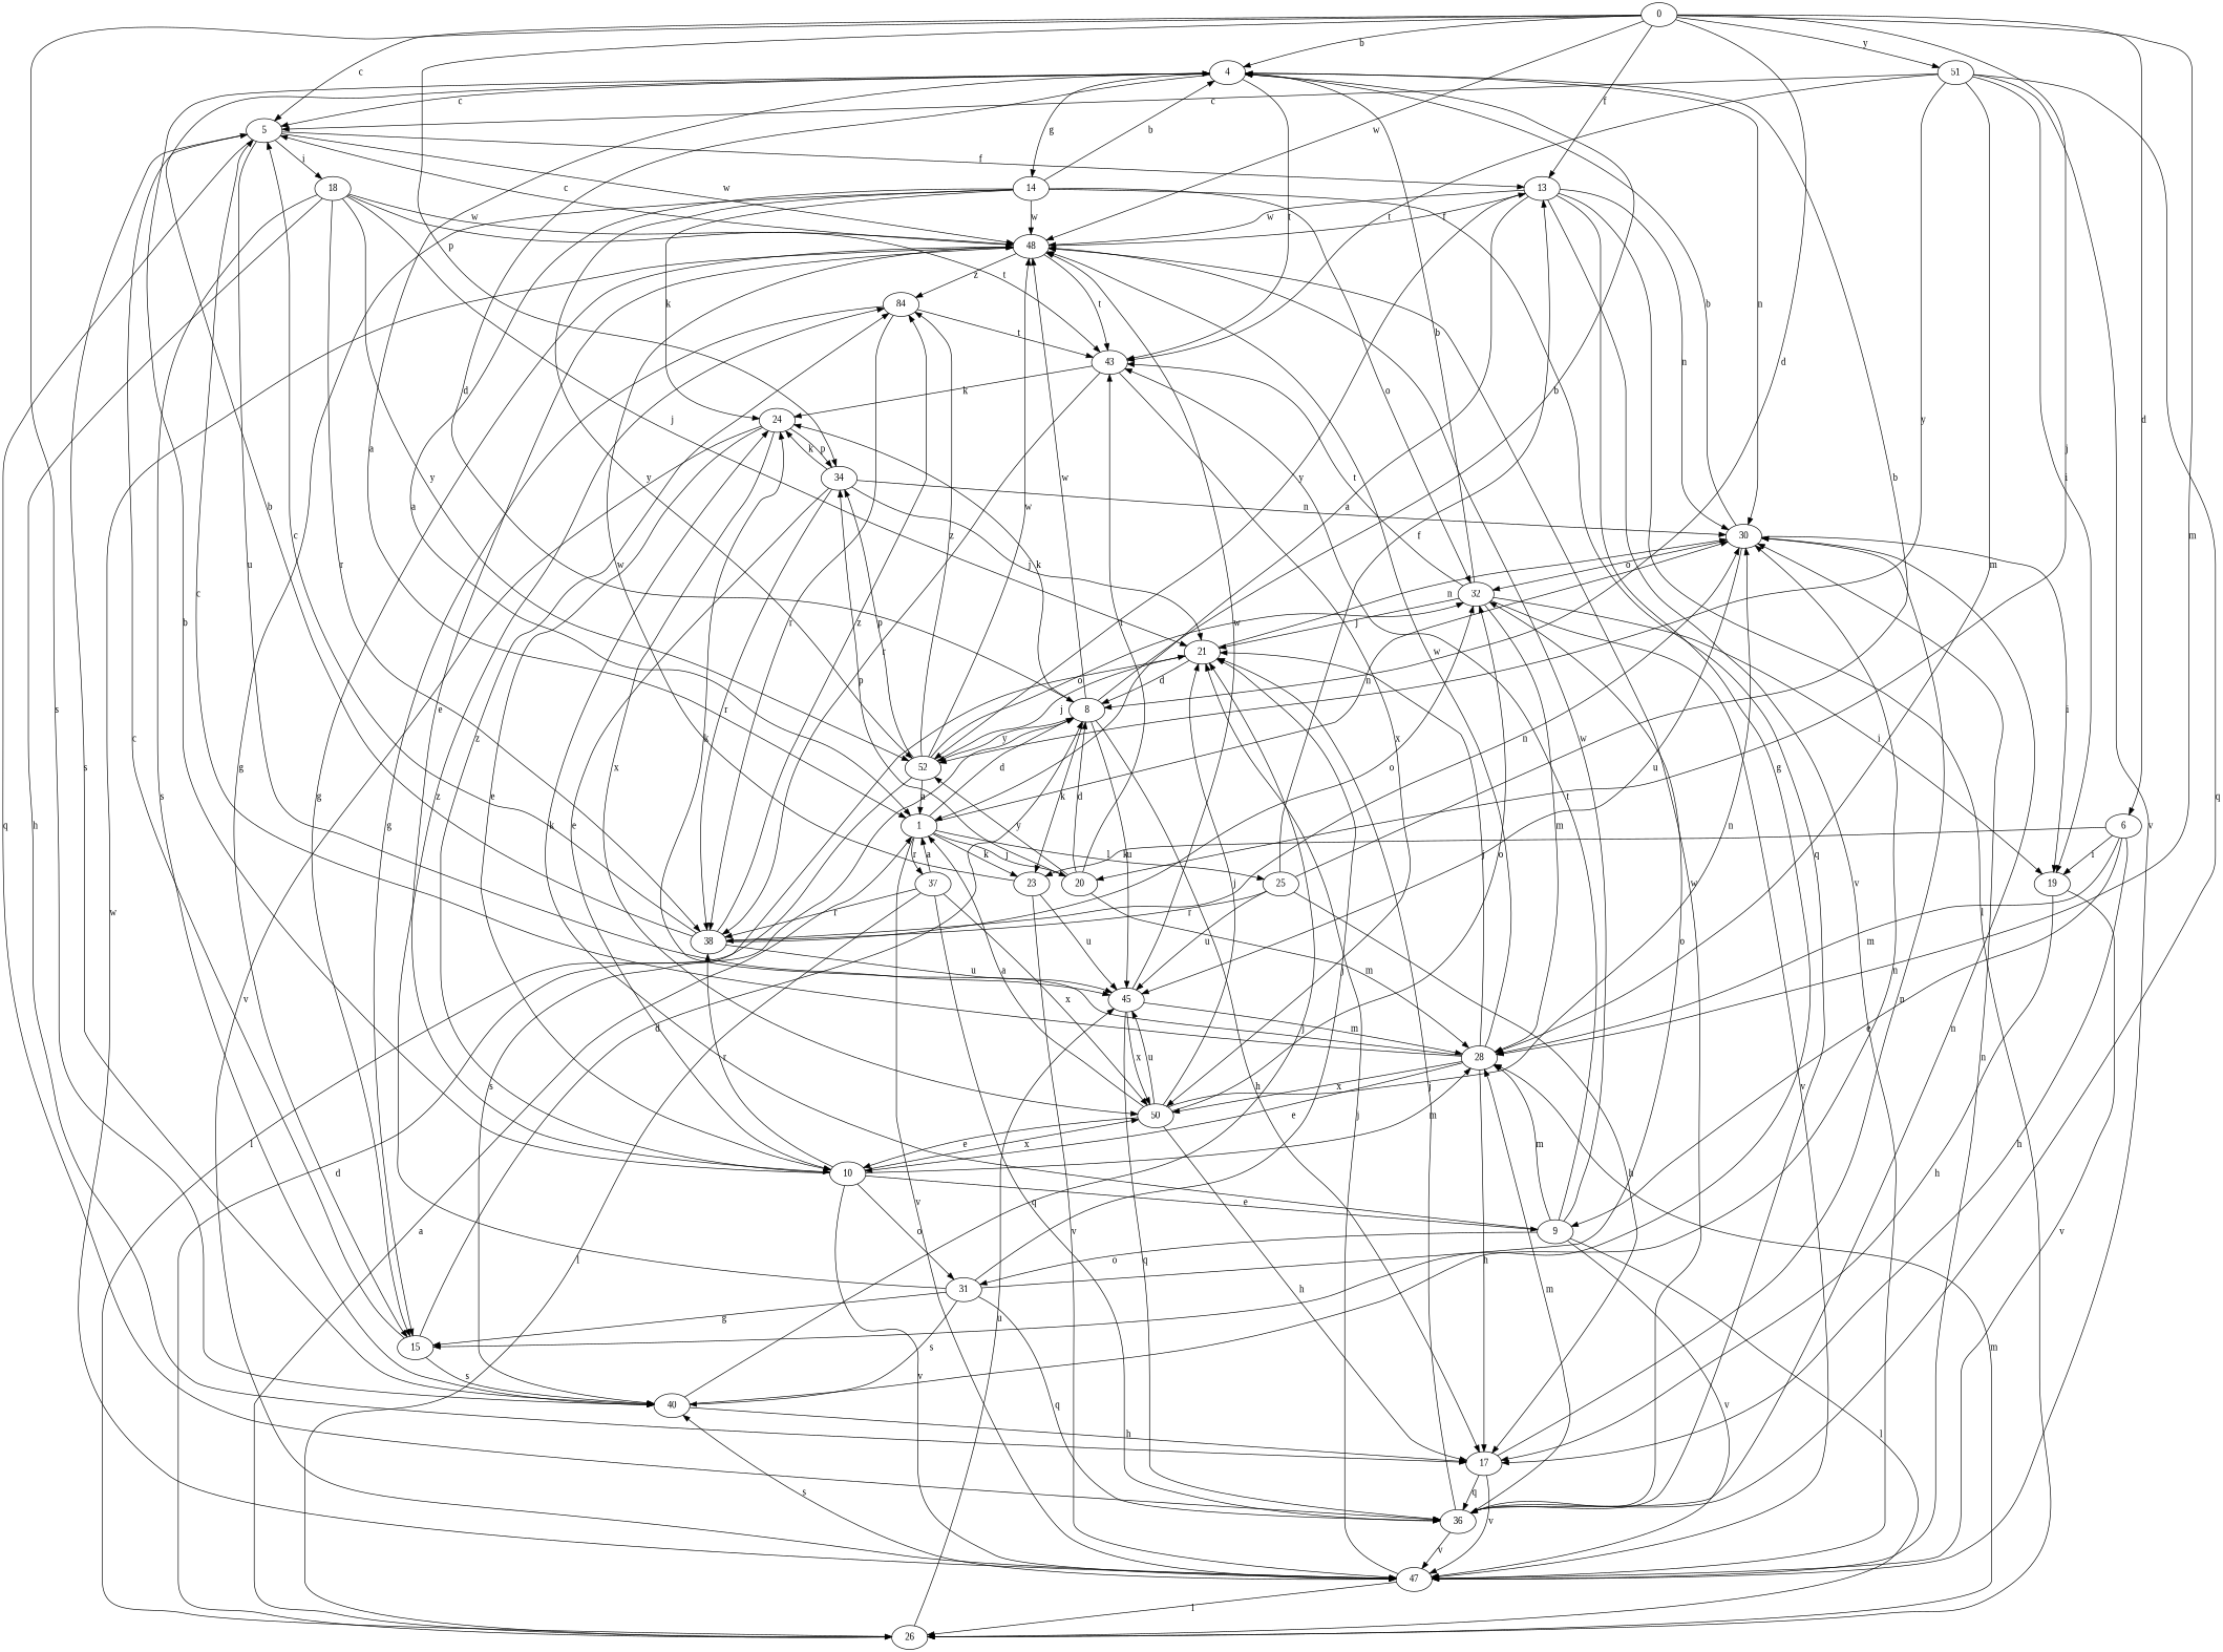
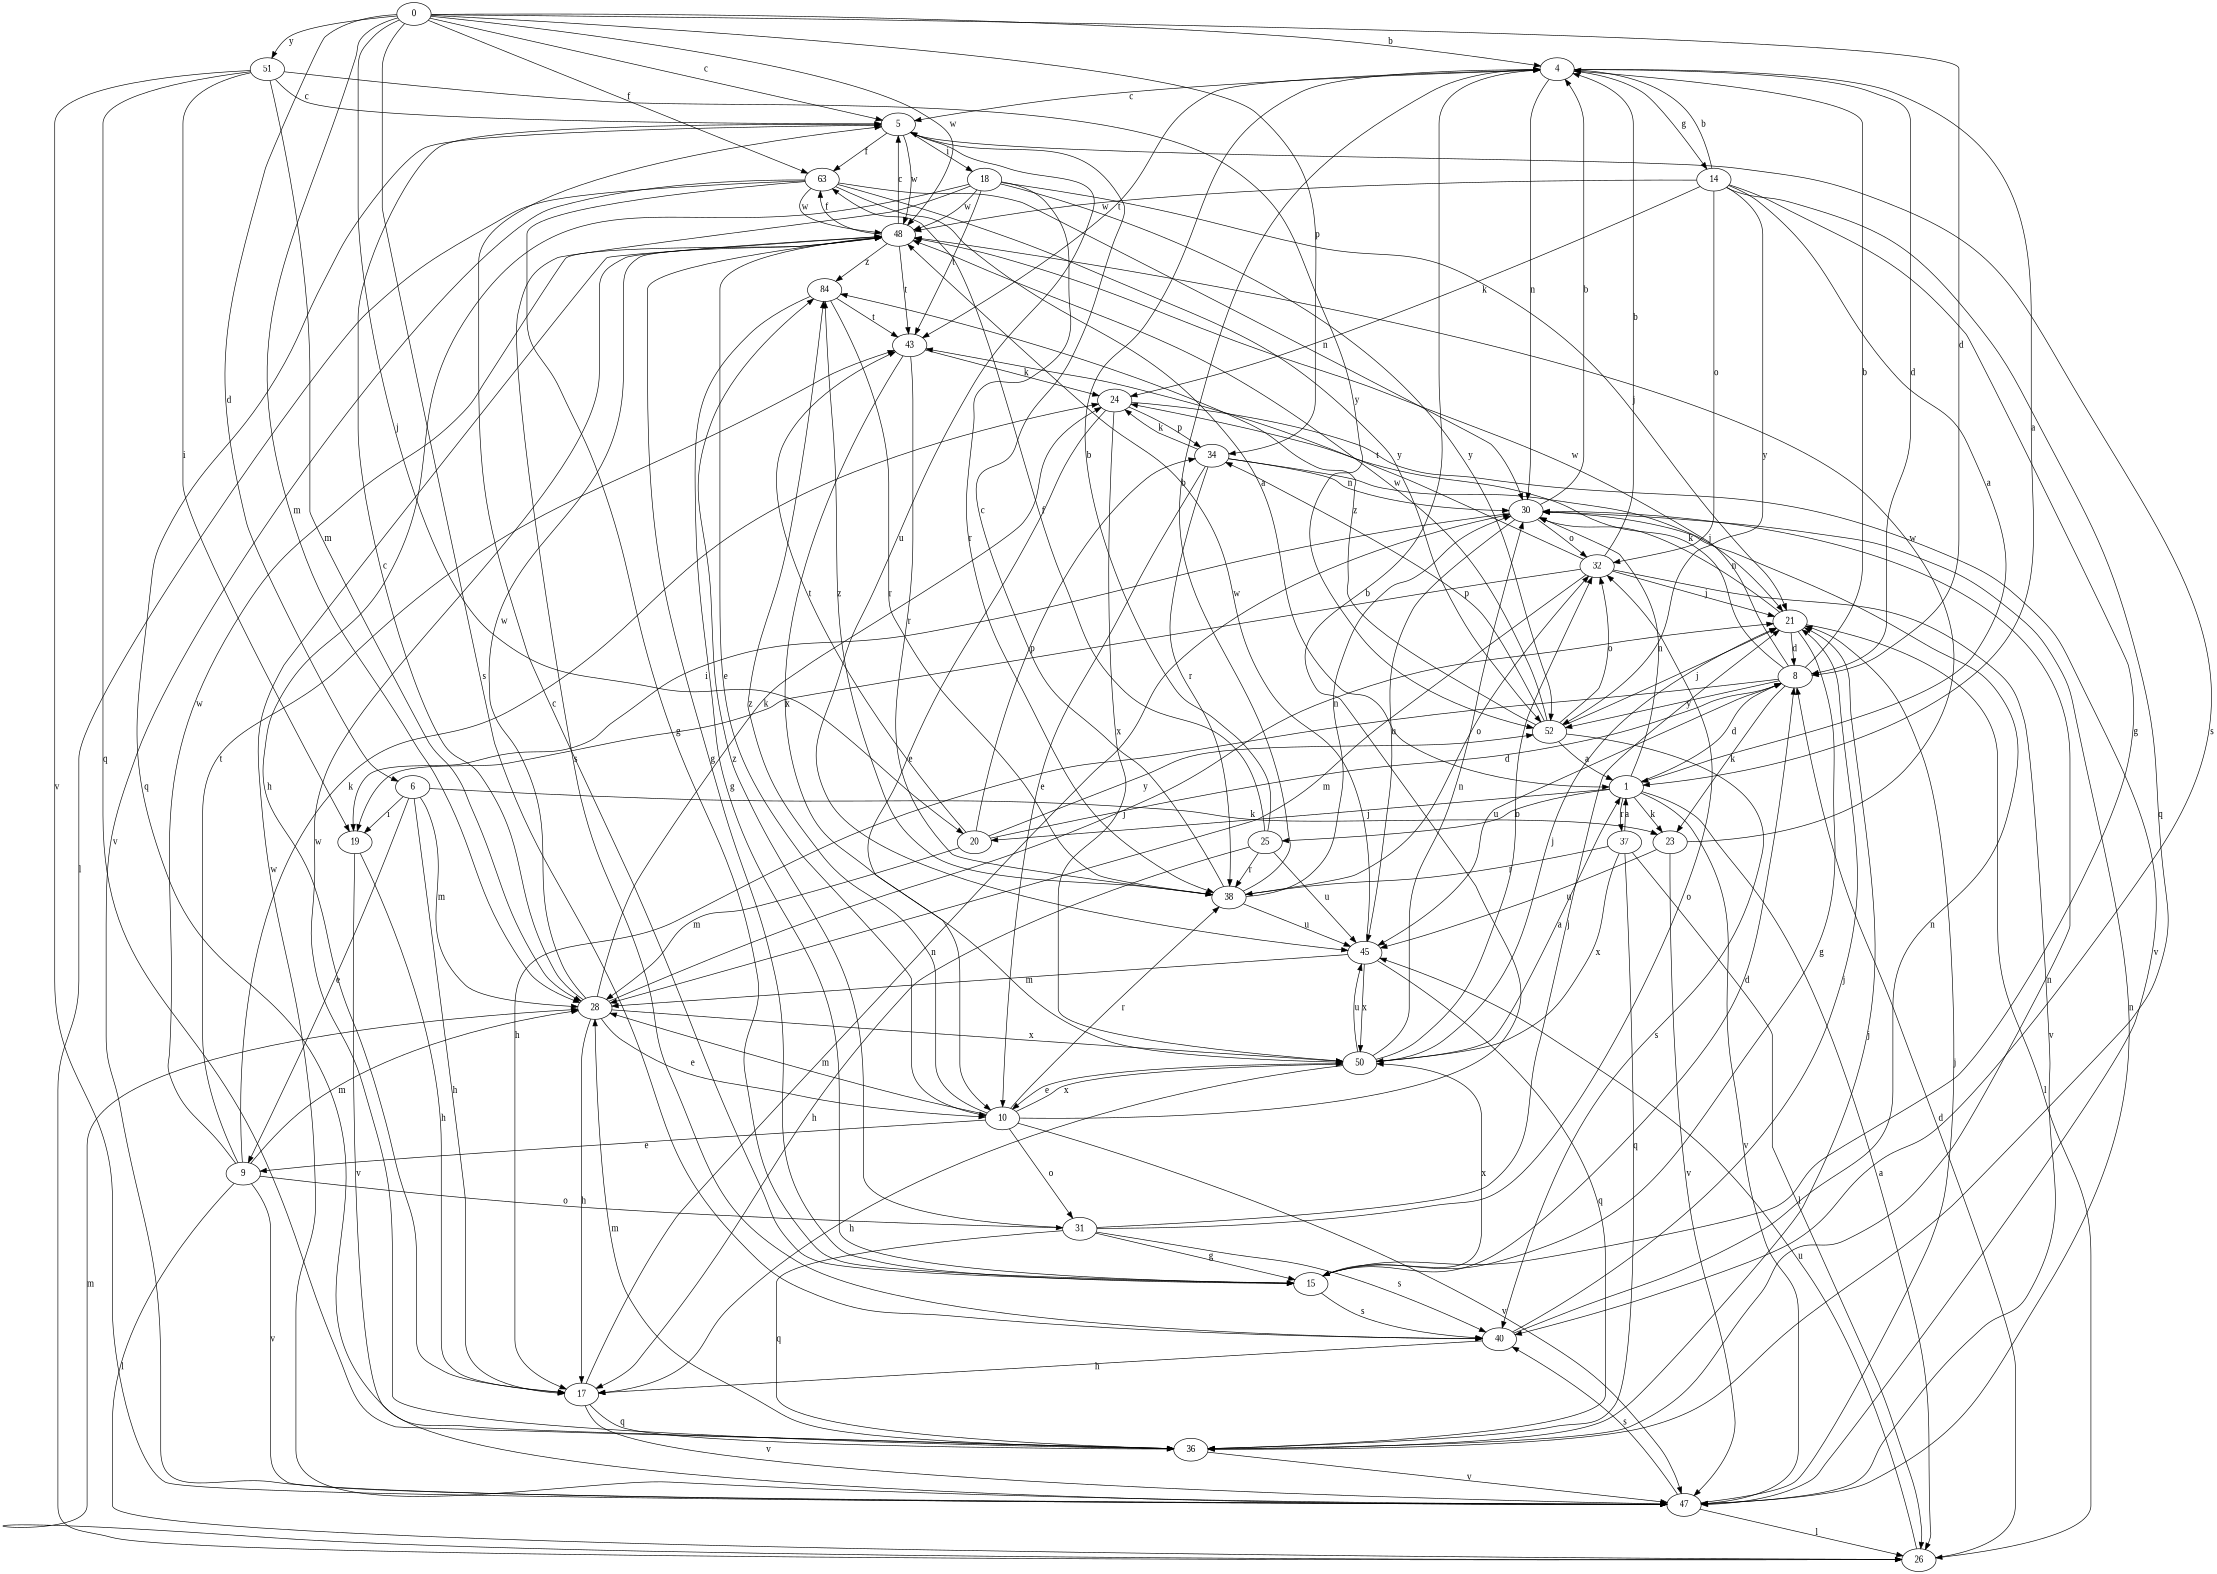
  strict digraph {
    fontname="Liberation Serif"
    node [fontname="Liberation Serif"]
    edge [fontname="Liberation Serif"]
    0
    4
    5
    6
    8
-   13
+   13 [label=63]
    20
    28
    34
    40
    48
    51
    1
    30
    14
    43
    18
    36
    45
    23
    9
    17
    19
    24
    52
    47
    26
    15
    10
    50
    21
    38
    n33 [label=84]
    25
    37
    32
    31
    0 -> 4 [label=b]
    0 -> 5 [label=c]
    0 -> 6 [label=d]
    0 -> 8 [label=d]
    0 -> 13 [label=f]
    0 -> 20 [label=j]
    0 -> 28 [label=m]
    0 -> 34 [label=p]
    0 -> 40 [label=s]
    0 -> 48 [label=w]
    0 -> 51 [label=y]
    4 -> 5 [label=c]
    4 -> 8 [label=d]
    4 -> 1 [label=a]
    4 -> 30 [label=n]
    4 -> 14 [label=g]
    4 -> 43 [label=t]
    5 -> 13 [label=f]
    5 -> 40 [label=s]
    5 -> 48 [label=w]
    5 -> 18 [label=i]
    5 -> 36 [label=q]
    5 -> 45 [label=u]
    6 -> 28 [label=m]
    6 -> 23 [label=k]
    6 -> 9 [label=e]
    6 -> 17 [label=h]
    6 -> 19 [label=i]
    8 -> 4 [label=b]
    8 -> 48 [label=w]
    8 -> 45 [label=u]
    8 -> 23 [label=k]
    8 -> 17 [label=h]
    8 -> 24 [label=k]
    8 -> 52 [label=y]
    13 -> 48 [label=w]
    13 -> 1 [label=a]
    13 -> 30 [label=n]
    13 -> 52 [label=y]
    13 -> 47 [label=v]
    13 -> 26 [label=l]
    13 -> 15 [label=g]
    20 -> 8 [label=d]
    20 -> 28 [label=m]
    20 -> 34 [label=p]
    20 -> 43 [label=t]
    20 -> 52 [label=y]
    28 -> 5 [label=c]
    28 -> 48 [label=w]
    28 -> 17 [label=h]
    28 -> 24 [label=k]
    28 -> 10 [label=e]
    28 -> 50 [label=x]
    28 -> 21 [label=j]
    34 -> 30 [label=n]
    34 -> 24 [label=k]
    34 -> 10 [label=e]
    34 -> 21 [label=j]
    34 -> 38 [label=r]
    40 -> 30 [label=n]
    40 -> 17 [label=h]
    40 -> 21 [label=j]
    48 -> 5 [label=c]
    48 -> 13 [label=f]
    48 -> 43 [label=t]
    48 -> 15 [label=g]
    48 -> 10 [label=e]
    48 -> n33 [label=z]
    51 -> 5 [label=c]
    51 -> 28 [label=m]
-   51 -> 43 [label=t]
    51 -> 36 [label=q]
    51 -> 19 [label=i]
    51 -> 52 [label=y]
    51 -> 47 [label=v]
    1 -> 8 [label=d]
    1 -> 20 [label=j]
    1 -> 30 [label=n]
    1 -> 23 [label=k]
    1 -> 47 [label=v]
    1 -> 25 [label=l]
    1 -> 37 [label=r]
    30 -> 4 [label=b]
    30 -> 45 [label=u]
    30 -> 19 [label=i]
    30 -> 32 [label=o]
    14 -> 4 [label=b]
    14 -> 48 [label=w]
    14 -> 1 [label=a]
    14 -> 36 [label=q]
    14 -> 24 [label=k]
    14 -> 52 [label=y]
    14 -> 15 [label=g]
    14 -> 32 [label=o]
    43 -> 24 [label=k]
    43 -> 50 [label=x]
    43 -> 38 [label=r]
    18 -> 40 [label=s]
    18 -> 48 [label=w]
    18 -> 43 [label=t]
    18 -> 17 [label=h]
    18 -> 52 [label=y]
    18 -> 21 [label=j]
    18 -> 38 [label=r]
    36 -> 28 [label=m]
    36 -> 48 [label=w]
    36 -> 30 [label=n]
    36 -> 47 [label=v]
    36 -> 21 [label=j]
    45 -> 28 [label=m]
    45 -> 48 [label=w]
    45 -> 36 [label=q]
    45 -> 50 [label=x]
    23 -> 48 [label=w]
    23 -> 45 [label=u]
    23 -> 47 [label=v]
    9 -> 28 [label=m]
    9 -> 48 [label=w]
    9 -> 43 [label=t]
    9 -> 24 [label=k]
    9 -> 47 [label=v]
    9 -> 26 [label=l]
    9 -> 31 [label=o]
    17 -> 30 [label=n]
    17 -> 36 [label=q]
    17 -> 47 [label=v]
    19 -> 17 [label=h]
    19 -> 47 [label=v]
    24 -> 34 [label=p]
    24 -> 47 [label=v]
    24 -> 10 [label=e]
    24 -> 50 [label=x]
    52 -> 34 [label=p]
    52 -> 40 [label=s]
    52 -> 48 [label=w]
    52 -> 1 [label=a]
    52 -> 21 [label=j]
    52 -> n33 [label=z]
    52 -> 32 [label=o]
    47 -> 40 [label=s]
    47 -> 48 [label=w]
    47 -> 30 [label=n]
    47 -> 26 [label=l]
    47 -> 21 [label=j]
    26 -> 8 [label=d]
    26 -> 28 [label=m]
-   26 -> 1 [label=a]
+   1 -> 26 [label=a]
    26 -> 45 [label=u]
    15 -> 5 [label=c]
    15 -> 8 [label=d]
    15 -> 40 [label=s]
+   15 -> 50 [label=x]
    10 -> 4 [label=b]
    10 -> 28 [label=m]
    10 -> 9 [label=e]
    10 -> 47 [label=v]
    10 -> 50 [label=x]
    10 -> 38 [label=r]
    10 -> n33 [label=z]
    10 -> 31 [label=o]
    50 -> 1 [label=a]
    50 -> 30 [label=n]
    50 -> 45 [label=u]
    50 -> 17 [label=h]
    50 -> 10 [label=e]
    50 -> 21 [label=j]
    50 -> 32 [label=o]
    21 -> 8 [label=d]
    21 -> 30 [label=n]
    21 -> 26 [label=l]
+   21 -> 15 [label=g]
    38 -> 4 [label=b]
    38 -> 5 [label=c]
    38 -> 30 [label=n]
    38 -> 45 [label=u]
    38 -> n33 [label=z]
    38 -> 32 [label=o]
    n33 -> 43 [label=t]
    n33 -> 15 [label=g]
    n33 -> 38 [label=r]
    25 -> 4 [label=b]
    25 -> 13 [label=f]
    25 -> 45 [label=u]
    25 -> 17 [label=h]
    25 -> 38 [label=r]
    37 -> 1 [label=a]
    37 -> 36 [label=q]
    37 -> 26 [label=l]
    37 -> 50 [label=x]
    37 -> 38 [label=r]
    32 -> 4 [label=b]
    32 -> 28 [label=m]
    32 -> 43 [label=t]
    32 -> 19 [label=i]
    32 -> 47 [label=v]
    32 -> 21 [label=j]
    31 -> 40 [label=s]
    31 -> 36 [label=q]
    31 -> 15 [label=g]
    31 -> 21 [label=j]
    31 -> n33 [label=z]
    31 -> 32 [label=o]
  }
